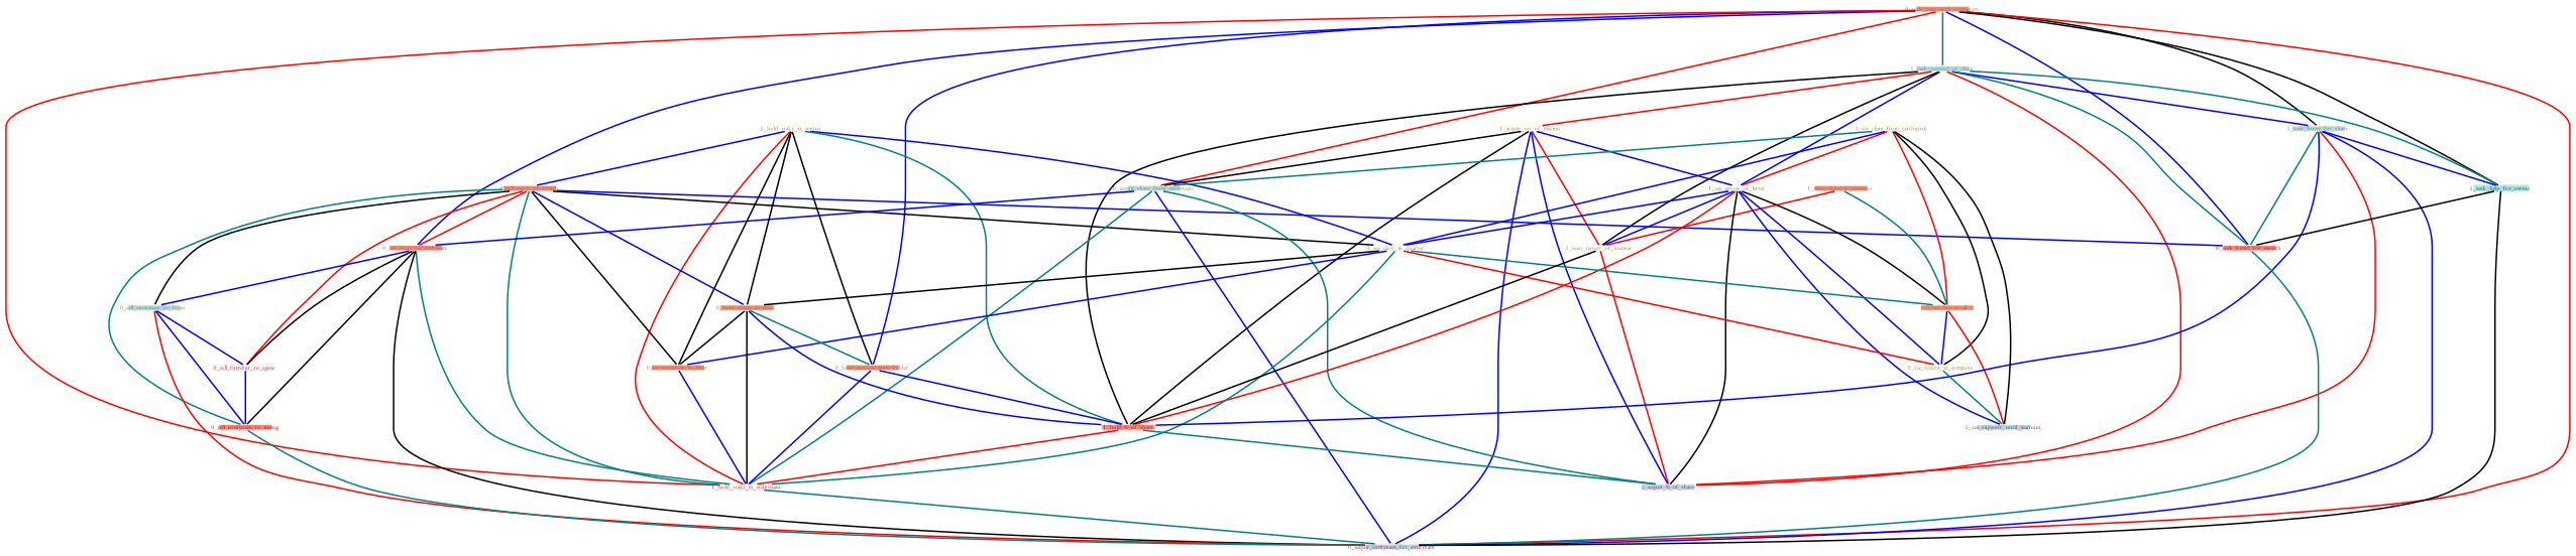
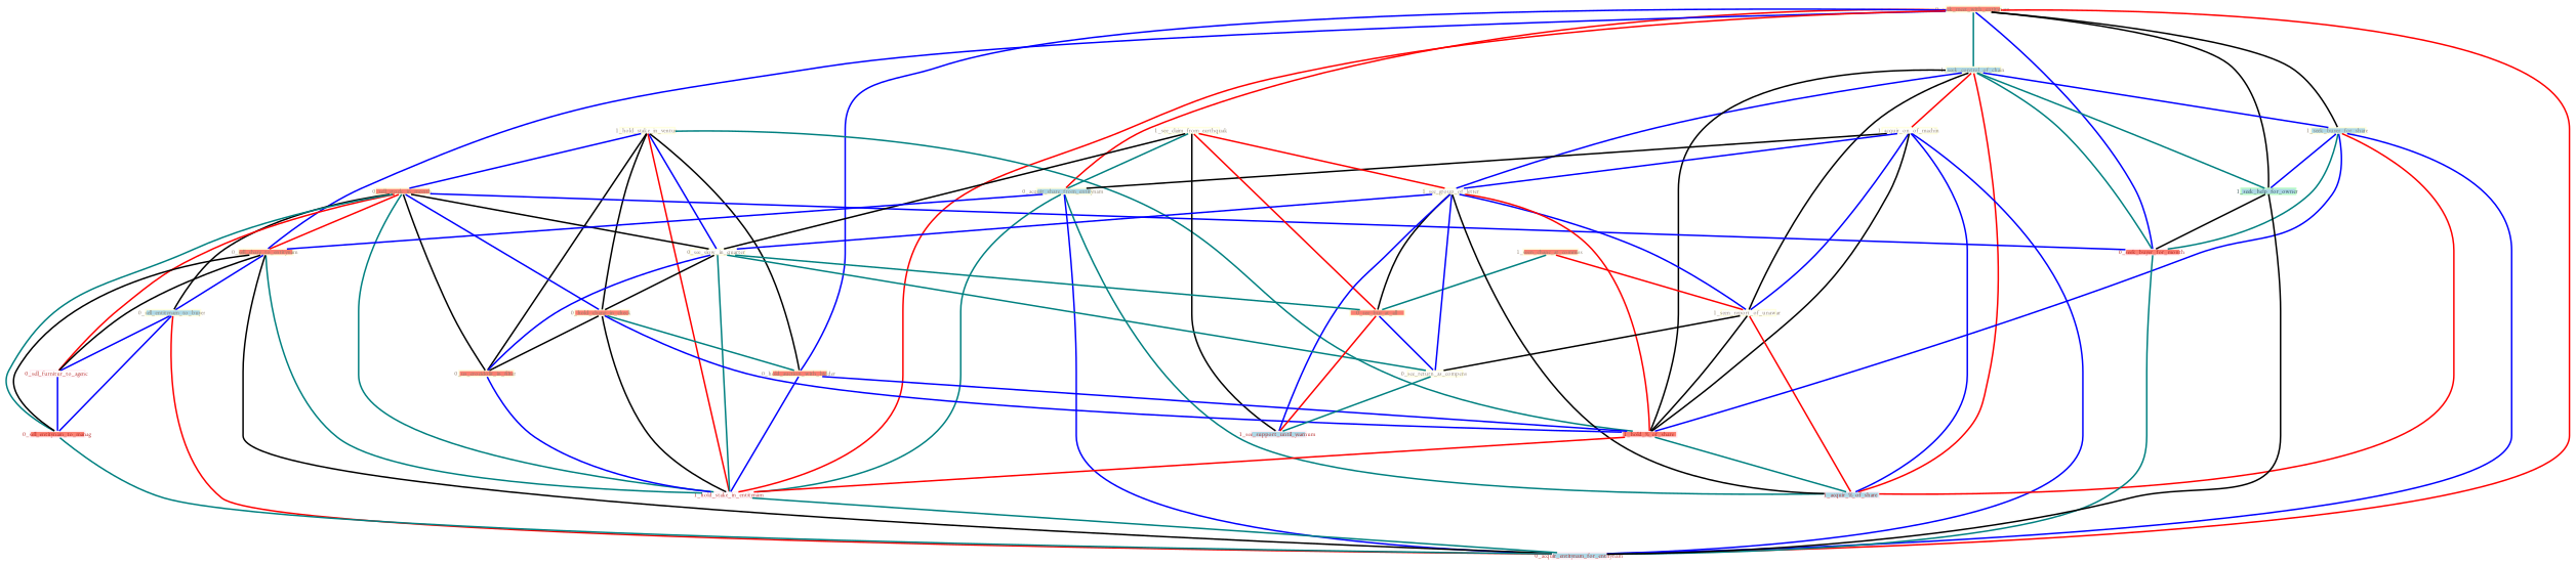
  graph {
    fontname="EB Garamond"
    node [color="#ffffe0" fillcolor=salmon fixedsize=true fontcolor="#8b7d6b" fontname="EB Garamond" fontsize=4 shape=polygon style=filled]
    edge [color=blue fontname="EB Garamond" w=1]
    "0_seek_meet_with_entitynam " [height=.06 width=.5]
    "1_seek_control_of_chain " [fillcolor=lightblue height=.06 width=.5]
    "1_hold_stake_in_ventur " [fillcolor=white height=.06 width=.5]
    "1_acquir_on_of_machin " [fillcolor=white height=.06 width=.5]
    "0_sell_stock_in_month " [height=.06 width=.5]
    "1_see_claim_from_earthquak " [fillcolor=white height=.06 width=.5]
    "0_acquir_share_from_entitynam " [fillcolor=lightblue height=.06 width=.5]
    "0_sell_share_to_entitynam " [height=.06 width=.5]
    "1_seen_chanc_at_commiss " [height=.06 width=.5]
    "1_see_group_of_letter " [fillcolor=white height=.06 width=.5]
    "0_see_slow_in_quarter " [fillcolor=white height=.06 width=.5]
    "0_hold_chang_in_check " [height=.06 width=.5]
    "0_sell_entitynam_to_buyer " [fillcolor=lightblue height=.06 width=.5]
    "0_see_bui_at_all " [height=.06 width=.5]
    "1_seen_report_of_unawar " [fillcolor=white height=.06 width=.5]
    "0_hold_auction_with_bidder " [height=.06 width=.5]
    "1_seek_buyer_for_share " [fillcolor=lightblue height=.06 width=.5]
    "0_see_return_as_compens " [fillcolor=white height=.06 width=.5]
    "0_us_crocidolit_in_filter " [height=.06 width=.5]
    "1_hold_%_of_share " [color="#fff0f5" fontcolor="#b22222" height=.06 width=.5]
    "1_hold_stake_in_entitynam " [color="#fff0f5" fillcolor=white fontcolor="#b22222" height=.06 width=.5]
    "0_seek_buyer_for_month " [color="#fff0f5" fontcolor="#b22222" height=.06 width=.5]
    "1_acquir_%_of_share " [color="#fff0f5" fillcolor=lightblue fontcolor="#b22222" height=.06 width=.5]
    "1_see_support_until_yearnum " [color="#fff0f5" fillcolor=lightblue fontcolor="#b22222" height=.06 width=.5]
    "0_sell_furnitur_to_agenc " [color="#fff0f5" fillcolor=white fontcolor="#b22222" height=.06 width=.5]
    "0_sell_entitynam_to_manag " [color="#fff0f5" fontcolor="#b22222" height=.06 width=.5]
    "0_acquir_entitynam_for_entitynam " [color="#fff0f5" fillcolor=lightblue fontcolor="#b22222" height=.06 width=.5]
    "1_seek_help_for_owner " [color="#BDFCC9" fillcolor=lightblue fontcolor="#2f4f4f" height=.06 width=.5]
    subgraph sub_1 {
      "0_seek_meet_with_entitynam "
      "1_seek_control_of_chain "
      "1_hold_stake_in_ventur "
      "1_acquir_on_of_machin "
      "0_sell_stock_in_month "
      "1_see_claim_from_earthquak "
      "0_acquir_share_from_entitynam "
      "0_sell_share_to_entitynam "
      "1_seen_chanc_at_commiss "
      "1_see_group_of_letter "
      "0_see_slow_in_quarter "
      "0_hold_chang_in_check "
      "0_sell_entitynam_to_buyer "
      "0_see_bui_at_all "
      "1_seen_report_of_unawar "
      "0_hold_auction_with_bidder "
      "1_seek_buyer_for_share "
      "0_see_return_as_compens "
      "0_us_crocidolit_in_filter "
    }
    subgraph sub_2 {
      "1_hold_%_of_share "
      "1_hold_stake_in_entitynam "
      "0_seek_buyer_for_month "
      "1_acquir_%_of_share "
      "1_see_support_until_yearnum "
      "0_sell_furnitur_to_agenc "
      "0_sell_entitynam_to_manag "
      "0_acquir_entitynam_for_entitynam "
    }
    "0_seek_meet_with_entitynam " -- "1_seek_control_of_chain " [color=teal]
    "0_seek_meet_with_entitynam " -- "0_acquir_share_from_entitynam " [color=red]
    "0_seek_meet_with_entitynam " -- "0_sell_share_to_entitynam "
    "0_seek_meet_with_entitynam " -- "0_hold_auction_with_bidder "
    "0_seek_meet_with_entitynam " -- "1_seek_buyer_for_share " [color=black]
    "0_seek_meet_with_entitynam " -- "1_hold_stake_in_entitynam " [color=red]
    "0_seek_meet_with_entitynam " -- "0_seek_buyer_for_month "
    "0_seek_meet_with_entitynam " -- "0_acquir_entitynam_for_entitynam " [color=red]
    "0_seek_meet_with_entitynam " -- "1_seek_help_for_owner " [color=black]
    "1_seek_control_of_chain " -- "1_acquir_on_of_machin " [color=red]
    "1_seek_control_of_chain " -- "1_see_group_of_letter "
    "1_seek_control_of_chain " -- "1_seen_report_of_unawar " [color=black]
    "1_seek_control_of_chain " -- "1_seek_buyer_for_share "
    "1_seek_control_of_chain " -- "1_hold_%_of_share " [color=black]
    "1_seek_control_of_chain " -- "0_seek_buyer_for_month " [color=teal]
    "1_seek_control_of_chain " -- "1_acquir_%_of_share " [color=red]
    "1_seek_control_of_chain " -- "1_seek_help_for_owner " [color=teal]
    "1_hold_stake_in_ventur " -- "0_sell_stock_in_month "
    "1_hold_stake_in_ventur " -- "0_see_slow_in_quarter "
    "1_hold_stake_in_ventur " -- "0_hold_chang_in_check " [color=black w=2]
    "1_hold_stake_in_ventur " -- "0_hold_auction_with_bidder " [color=black]
    "1_hold_stake_in_ventur " -- "0_us_crocidolit_in_filter " [color=black]
    "1_hold_stake_in_ventur " -- "1_hold_%_of_share " [color=teal]
    "1_hold_stake_in_ventur " -- "1_hold_stake_in_entitynam " [color=red w=3]
    "1_acquir_on_of_machin " -- "0_acquir_share_from_entitynam " [color=black]
    "1_acquir_on_of_machin " -- "1_see_group_of_letter "
-   "1_acquir_on_of_machin " -- "1_seen_report_of_unawar " [color=red]
+   "1_acquir_on_of_machin " -- "1_seen_report_of_unawar "
    "1_acquir_on_of_machin " -- "1_hold_%_of_share " [color=black]
    "1_acquir_on_of_machin " -- "1_acquir_%_of_share " [w=2]
    "1_acquir_on_of_machin " -- "0_acquir_entitynam_for_entitynam "
    "0_sell_stock_in_month " -- "0_sell_share_to_entitynam " [color=red]
    "0_sell_stock_in_month " -- "0_see_slow_in_quarter " [color=black]
    "0_sell_stock_in_month " -- "0_hold_chang_in_check "
    "0_sell_stock_in_month " -- "0_sell_entitynam_to_buyer " [color=black]
    "0_sell_stock_in_month " -- "0_us_crocidolit_in_filter " [color=black]
    "0_sell_stock_in_month " -- "1_hold_stake_in_entitynam " [color=teal]
    "0_sell_stock_in_month " -- "0_seek_buyer_for_month "
    "0_sell_stock_in_month " -- "0_sell_furnitur_to_agenc " [color=red]
    "0_sell_stock_in_month " -- "0_sell_entitynam_to_manag " [color=teal]
    "1_see_claim_from_earthquak " -- "0_acquir_share_from_entitynam " [color=teal]
    "1_see_claim_from_earthquak " -- "1_see_group_of_letter " [color=red]
-   "1_see_claim_from_earthquak " -- "0_see_slow_in_quarter "
+   "1_see_claim_from_earthquak " -- "0_see_slow_in_quarter " [color=black]
    "1_see_claim_from_earthquak " -- "0_see_bui_at_all " [color=red]
-   "1_see_claim_from_earthquak " -- "0_see_return_as_compens " [color=black]
+   "1_seen_report_of_unawar " -- "0_see_return_as_compens " [color=black]
    "1_see_claim_from_earthquak " -- "1_see_support_until_yearnum " [color=black]
    "0_acquir_share_from_entitynam " -- "0_sell_share_to_entitynam " [w=2]
    "0_acquir_share_from_entitynam " -- "1_hold_stake_in_entitynam " [color=teal]
    "0_acquir_share_from_entitynam " -- "1_acquir_%_of_share " [color=teal]
    "0_acquir_share_from_entitynam " -- "0_acquir_entitynam_for_entitynam " [w=2]
    "0_sell_share_to_entitynam " -- "0_sell_entitynam_to_buyer " [w=2]
    "0_sell_share_to_entitynam " -- "1_hold_stake_in_entitynam " [color=teal]
    "0_sell_share_to_entitynam " -- "0_sell_furnitur_to_agenc " [color=black w=2]
    "0_sell_share_to_entitynam " -- "0_sell_entitynam_to_manag " [color=black w=2]
    "0_sell_share_to_entitynam " -- "0_acquir_entitynam_for_entitynam " [color=black]
    "1_seen_chanc_at_commiss " -- "0_see_bui_at_all " [color=teal]
    "1_seen_chanc_at_commiss " -- "1_seen_report_of_unawar " [color=red]
    "1_see_group_of_letter " -- "0_see_slow_in_quarter "
    "1_see_group_of_letter " -- "0_see_bui_at_all " [color=black]
    "1_see_group_of_letter " -- "1_seen_report_of_unawar "
    "1_see_group_of_letter " -- "0_see_return_as_compens "
    "1_see_group_of_letter " -- "1_hold_%_of_share " [color=red]
    "1_see_group_of_letter " -- "1_acquir_%_of_share " [color=black]
    "1_see_group_of_letter " -- "1_see_support_until_yearnum "
    "0_see_slow_in_quarter " -- "0_hold_chang_in_check " [color=black]
    "0_see_slow_in_quarter " -- "0_see_bui_at_all " [color=teal]
-   "0_see_slow_in_quarter " -- "0_see_return_as_compens " [color=red]
+   "0_see_slow_in_quarter " -- "0_see_return_as_compens " [color=teal]
    "0_see_slow_in_quarter " -- "0_us_crocidolit_in_filter "
    "0_see_slow_in_quarter " -- "1_hold_stake_in_entitynam " [color=teal]
    "0_hold_chang_in_check " -- "0_hold_auction_with_bidder " [color=teal]
    "0_hold_chang_in_check " -- "0_us_crocidolit_in_filter " [color=black]
    "0_hold_chang_in_check " -- "1_hold_%_of_share "
    "0_hold_chang_in_check " -- "1_hold_stake_in_entitynam " [color=black w=2]
    "0_sell_entitynam_to_buyer " -- "0_sell_furnitur_to_agenc " [w=2]
    "0_sell_entitynam_to_buyer " -- "0_sell_entitynam_to_manag " [w=3]
    "0_sell_entitynam_to_buyer " -- "0_acquir_entitynam_for_entitynam " [color=red]
    "0_see_bui_at_all " -- "0_see_return_as_compens "
    "0_see_bui_at_all " -- "1_see_support_until_yearnum " [color=red]
    "1_seen_report_of_unawar " -- "1_hold_%_of_share " [color=black]
    "1_seen_report_of_unawar " -- "1_acquir_%_of_share " [color=red]
    "0_hold_auction_with_bidder " -- "1_hold_%_of_share "
    "0_hold_auction_with_bidder " -- "1_hold_stake_in_entitynam "
    "1_seek_buyer_for_share " -- "1_hold_%_of_share "
    "1_seek_buyer_for_share " -- "0_seek_buyer_for_month " [color=teal w=3]
    "1_seek_buyer_for_share " -- "1_acquir_%_of_share " [color=red]
    "1_seek_buyer_for_share " -- "0_acquir_entitynam_for_entitynam "
    "1_seek_buyer_for_share " -- "1_seek_help_for_owner " [w=2]
    "0_see_return_as_compens " -- "1_see_support_until_yearnum " [color=teal]
    "0_us_crocidolit_in_filter " -- "1_hold_stake_in_entitynam "
    "1_hold_%_of_share " -- "1_hold_stake_in_entitynam " [color=red]
    "1_hold_%_of_share " -- "1_acquir_%_of_share " [color=teal w=3]
    "1_hold_stake_in_entitynam " -- "0_acquir_entitynam_for_entitynam " [color=teal]
    "0_seek_buyer_for_month " -- "0_acquir_entitynam_for_entitynam " [color=teal]
    "0_sell_furnitur_to_agenc " -- "0_sell_entitynam_to_manag " [w=2]
    "0_sell_entitynam_to_manag " -- "0_acquir_entitynam_for_entitynam " [color=teal]
    "1_seek_help_for_owner " -- "0_seek_buyer_for_month " [color=black w=2]
    "1_seek_help_for_owner " -- "0_acquir_entitynam_for_entitynam " [color=black]
  }
